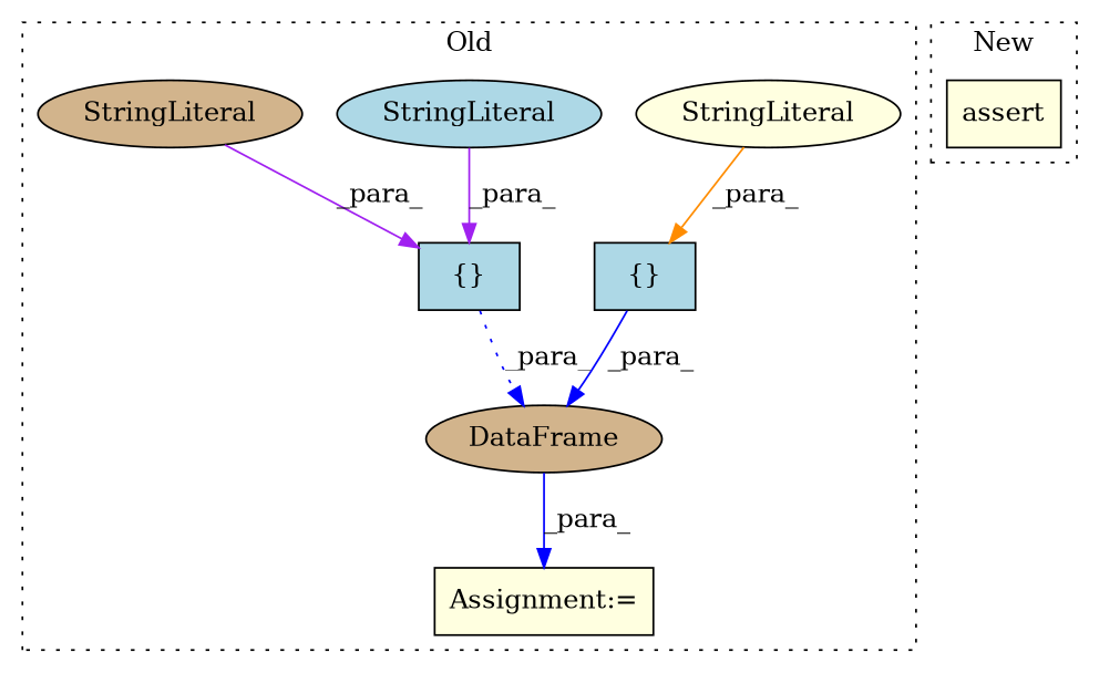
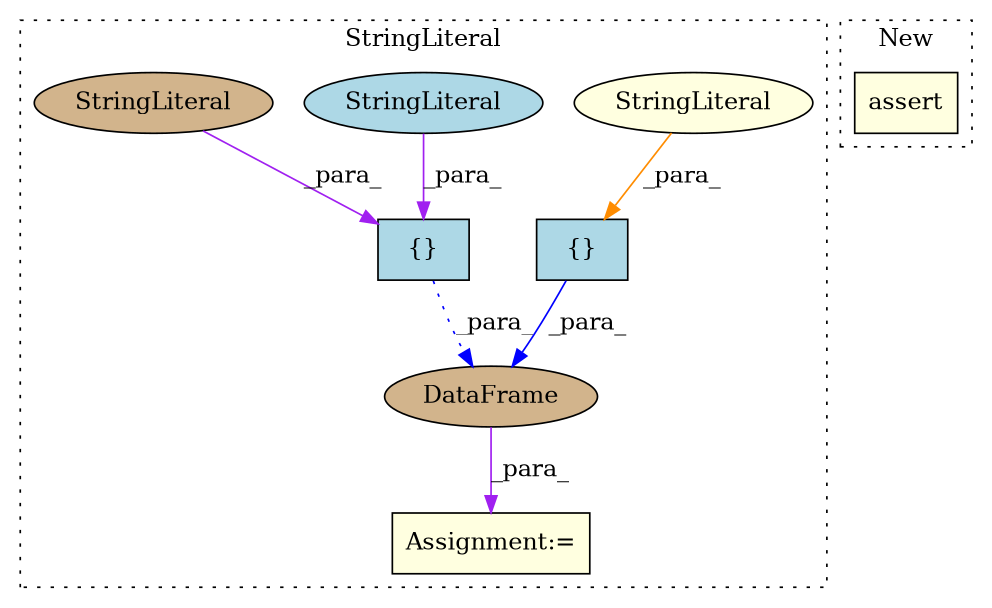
  digraph {
    node [a=45 fillcolor=lightyellow l="1,1" shape=ellipse style=filled]
    edge [color=purple style=solid]
    n1 [a=32 fillcolor=tan l="10,1" label=DataFrame s="4457,4631"]
    n2 [a=7 l=1 label="Assignment:=" s=4449 shape=box]
    n3 [a=4 fillcolor=lightblue label="{}" s="4571,4599" shape=box]
    n4 [l=3 label=StringLiteral s=4572]
    n5 [a=4 fillcolor=lightblue label="{}" s="4614,4630" shape=box]
    n6 [fillcolor=lightblue l=7 label=StringLiteral s=4623]
    n7 [fillcolor=tan l=7 label=StringLiteral s=4615]
    n8 [a=32 l="17,1" label=assert s="4424,4533" shape=box]
    subgraph cluster_1 {
-     label=Old
+     label=StringLiteral
      style=dotted
      n1
      n2
      n3
      n4
      n5
      n6
      n7
    }
    subgraph cluster_2 {
      label=New
      style=dotted
      n8
    }
-   n1 -> n2 [color=blue label=_para_]
+   n1 -> n2 [label=_para_]
    n3 -> n1 [color=blue label=_para_]
    n4 -> n3 [color=darkorange label=_para_]
    n5 -> n1 [color=blue label=_para_ style=dotted]
    n6 -> n5 [label=_para_]
    n7 -> n5 [label=_para_]
  }
